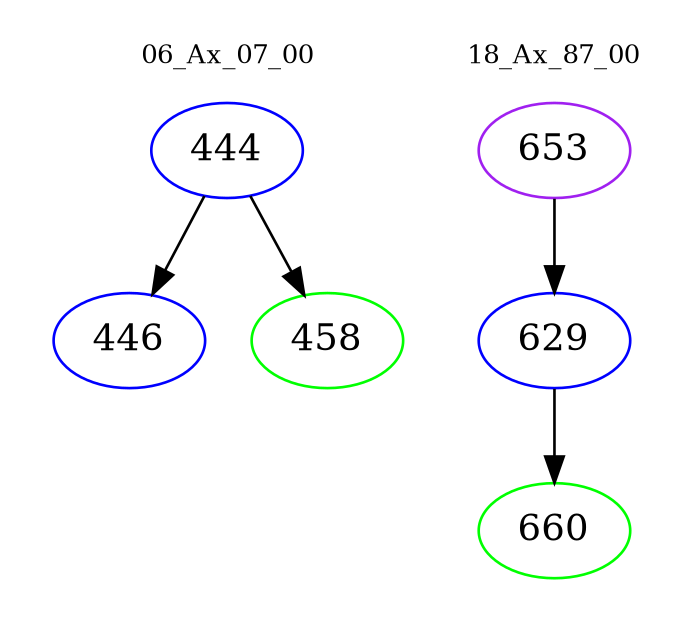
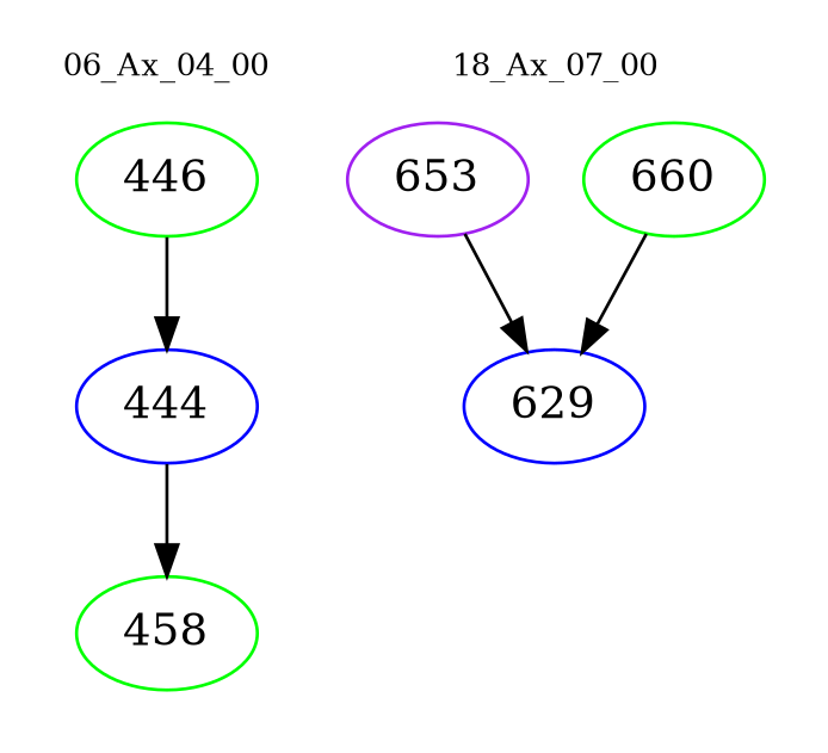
  digraph {
    node [color=green]
    edge [color=black]
-   n1 [color=blue label=446]
+   n1 [label=446]
    n2 [color=blue label=444]
    n3 [label=458]
    n4 [label=660]
    n5 [color=blue label=629]
    n6 [color=purple label=653]
    subgraph cluster_1 {
      color=white
      fontsize=10
-     label="06_Ax_07_00"
+     label="06_Ax_04_00"
      n1
      n2
      n3
    }
    subgraph cluster_2 {
      color=white
      fontsize=10
-     label="18_Ax_87_00"
+     label="18_Ax_07_00"
      n4
      n5
      n6
    }
-   n2 -> n1
+   n1 -> n2
    n2 -> n3
-   n5 -> n4
+   n4 -> n5
    n6 -> n5
  }
